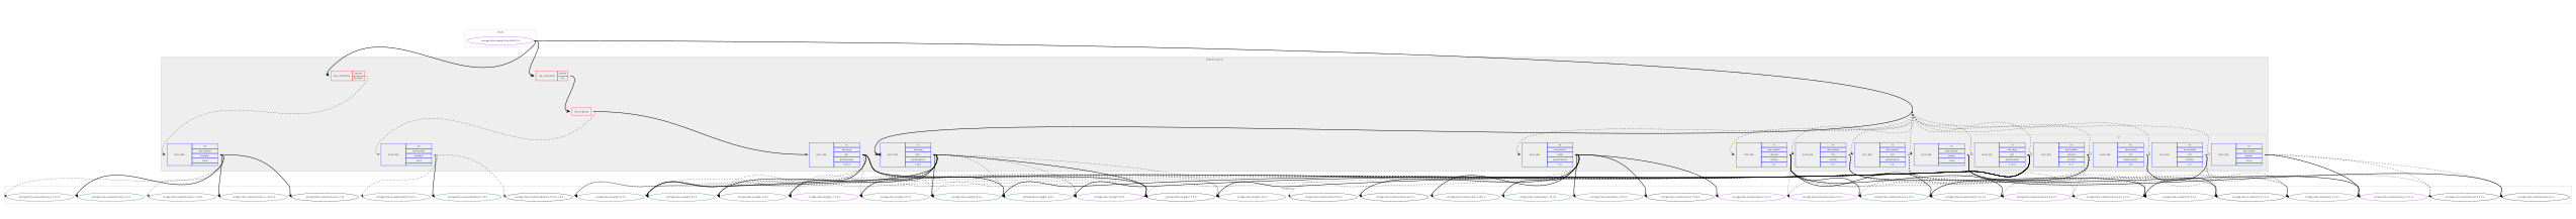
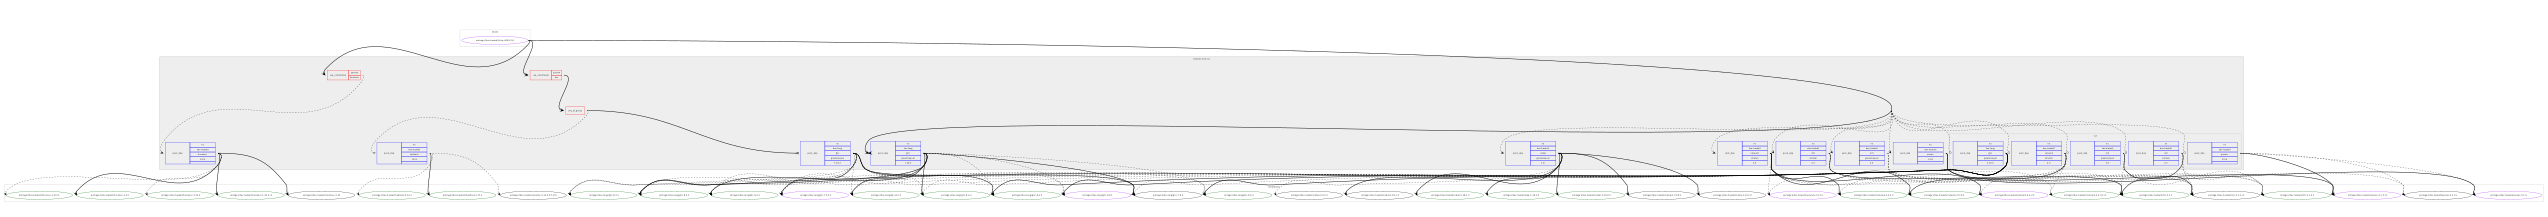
  digraph {
    compound=true
    concentrate=true
    fontname="IBM Plex Sans"
    fontsize=10
    newrank=true
    rankdir=TB
    ranksep=1.5
    node [color=darkgreen fontname="IBM Plex Sans" fontsize=10]
    edge [arrowhead=vee fontname="IBM Plex Sans" headport=w style=dashed tailport=e weight=100]
    n1 [color=purple label="portage://dev-haskell/http-4000.2.8" width=4]
    n2 [color=blue label=<<TABLE BORDER="0" CELLBORDER="1" CELLSPACING="0" CELLPADDING="4" WIDTH="220"><TR><TD ROWSPAN="6" CELLPADDING="30">pack_dep</TD></TR><TR><TD WIDTH="110">no</TD></TR><TR><TD>dev-haskell</TD></TR><TR><TD>haddock</TD></TR><TR><TD>none</TD></TR><TR><TD></TD></TR></TABLE>> shape=none]
    n3 [color=blue label=<<TABLE BORDER="0" CELLBORDER="1" CELLSPACING="0" CELLPADDING="4" WIDTH="220"><TR><TD ROWSPAN="6" CELLPADDING="30">pack_dep</TD></TR><TR><TD WIDTH="110">no</TD></TR><TR><TD>dev-lang</TD></TR><TR><TD>ghc</TD></TR><TR><TD>greaterequal</TD></TR><TR><TD>7.10.2</TD></TR></TABLE>> shape=none]
    n4 [color=red label=<<TABLE BORDER="0" CELLBORDER="1" CELLSPACING="0" CELLPADDING="4"><TR><TD CELLPADDING="10">any_of_group</TD></TR></TABLE>> shape=none]
    n5 [color=red label=<<TABLE BORDER="0" CELLBORDER="1" CELLSPACING="0" CELLPADDING="4"><TR><TD ROWSPAN="3" CELLPADDING="10">use_conditional</TD></TR><TR><TD>positive</TD></TR><TR><TD>doc</TD></TR></TABLE>> shape=none]
    n6 [color=blue label=<<TABLE BORDER="0" CELLBORDER="1" CELLSPACING="0" CELLPADDING="4" WIDTH="220"><TR><TD ROWSPAN="6" CELLPADDING="30">pack_dep</TD></TR><TR><TD WIDTH="110">no</TD></TR><TR><TD>dev-haskell</TD></TR><TR><TD>hscolour</TD></TR><TR><TD>none</TD></TR><TR><TD></TD></TR></TABLE>> shape=none]
    n7 [color=red label=<<TABLE BORDER="0" CELLBORDER="1" CELLSPACING="0" CELLPADDING="4"><TR><TD ROWSPAN="3" CELLPADDING="10">use_conditional</TD></TR><TR><TD>positive</TD></TR><TR><TD>hscolour</TD></TR></TABLE>> shape=none]
    n8 [color=blue label=<<TABLE BORDER="0" CELLBORDER="1" CELLSPACING="0" CELLPADDING="4" WIDTH="220"><TR><TD ROWSPAN="6" CELLPADDING="30">pack_dep</TD></TR><TR><TD WIDTH="110">no</TD></TR><TR><TD>dev-haskell</TD></TR><TR><TD>cabal</TD></TR><TR><TD>greaterequal</TD></TR><TR><TD>1.8</TD></TR></TABLE>> shape=none]
    n9 [color=blue label=<<TABLE BORDER="0" CELLBORDER="1" CELLSPACING="0" CELLPADDING="4" WIDTH="220"><TR><TD ROWSPAN="6" CELLPADDING="30">pack_dep</TD></TR><TR><TD WIDTH="110">no</TD></TR><TR><TD>dev-haskell</TD></TR><TR><TD>mtl</TD></TR><TR><TD>greaterequal</TD></TR><TR><TD>2.0</TD></TR></TABLE>> shape=none]
    n10 [color=blue label=<<TABLE BORDER="0" CELLBORDER="1" CELLSPACING="0" CELLPADDING="4" WIDTH="220"><TR><TD ROWSPAN="6" CELLPADDING="30">pack_dep</TD></TR><TR><TD WIDTH="110">no</TD></TR><TR><TD>dev-haskell</TD></TR><TR><TD>mtl</TD></TR><TR><TD>smaller</TD></TR><TR><TD>2.2</TD></TR></TABLE>> shape=none]
    n11 [color=blue label=<<TABLE BORDER="0" CELLBORDER="1" CELLSPACING="0" CELLPADDING="4" WIDTH="220"><TR><TD ROWSPAN="6" CELLPADDING="30">pack_dep</TD></TR><TR><TD WIDTH="110">no</TD></TR><TR><TD>dev-haskell</TD></TR><TR><TD>network</TD></TR><TR><TD>smaller</TD></TR><TR><TD>2.5</TD></TR></TABLE>> shape=none]
    n12 [color=blue label=<<TABLE BORDER="0" CELLBORDER="1" CELLSPACING="0" CELLPADDING="4" WIDTH="220"><TR><TD ROWSPAN="6" CELLPADDING="30">pack_dep</TD></TR><TR><TD WIDTH="110">no</TD></TR><TR><TD>dev-lang</TD></TR><TR><TD>ghc</TD></TR><TR><TD>greaterequal</TD></TR><TR><TD>6.10.4</TD></TR></TABLE>> shape=none]
    n13 [color=blue label=<<TABLE BORDER="0" CELLBORDER="1" CELLSPACING="0" CELLPADDING="4" WIDTH="220"><TR><TD ROWSPAN="6" CELLPADDING="30">pack_dep</TD></TR><TR><TD WIDTH="110">no</TD></TR><TR><TD>dev-haskell</TD></TR><TR><TD>parsec</TD></TR><TR><TD>none</TD></TR><TR><TD></TD></TR></TABLE>> shape=none]
    n14 [color=blue label=<<TABLE BORDER="0" CELLBORDER="1" CELLSPACING="0" CELLPADDING="4" WIDTH="220"><TR><TD ROWSPAN="6" CELLPADDING="30">pack_dep</TD></TR><TR><TD WIDTH="110">no</TD></TR><TR><TD>dev-haskell</TD></TR><TR><TD>mtl</TD></TR><TR><TD>greaterequal</TD></TR><TR><TD>2.0</TD></TR></TABLE>> shape=none]
    n15 [color=blue label=<<TABLE BORDER="0" CELLBORDER="1" CELLSPACING="0" CELLPADDING="4" WIDTH="220"><TR><TD ROWSPAN="6" CELLPADDING="30">pack_dep</TD></TR><TR><TD WIDTH="110">no</TD></TR><TR><TD>dev-haskell</TD></TR><TR><TD>mtl</TD></TR><TR><TD>smaller</TD></TR><TR><TD>2.2</TD></TR></TABLE>> shape=none]
    n16 [color=blue label=<<TABLE BORDER="0" CELLBORDER="1" CELLSPACING="0" CELLPADDING="4" WIDTH="220"><TR><TD ROWSPAN="6" CELLPADDING="30">pack_dep</TD></TR><TR><TD WIDTH="110">no</TD></TR><TR><TD>dev-haskell</TD></TR><TR><TD>network</TD></TR><TR><TD>smaller</TD></TR><TR><TD>2.5</TD></TR></TABLE>> shape=none]
    n17 [color=blue label=<<TABLE BORDER="0" CELLBORDER="1" CELLSPACING="0" CELLPADDING="4" WIDTH="220"><TR><TD ROWSPAN="6" CELLPADDING="30">pack_dep</TD></TR><TR><TD WIDTH="110">no</TD></TR><TR><TD>dev-haskell</TD></TR><TR><TD>parsec</TD></TR><TR><TD>none</TD></TR><TR><TD></TD></TR></TABLE>> shape=none]
    n18 [color=blue label=<<TABLE BORDER="0" CELLBORDER="1" CELLSPACING="0" CELLPADDING="4" WIDTH="220"><TR><TD ROWSPAN="6" CELLPADDING="30">pack_dep</TD></TR><TR><TD WIDTH="110">no</TD></TR><TR><TD>dev-lang</TD></TR><TR><TD>ghc</TD></TR><TR><TD>greaterequal</TD></TR><TR><TD>6.10.4</TD></TR></TABLE>> shape=none]
    n19 [label="portage://dev-haskell/haddock-2.17.2" width=4]
    n20 [label="portage://dev-haskell/haddock-2.16.1" width=4]
-   n21 [color=black label="portage://dev-haskell/haddock-2.14.3.0.7.8.3" width=4]
+   n21 [color=black label="portage://dev-haskell/smaller-2.14.3.0.7.8.3" width=4]
    n22 [color=purple label="portage://dev-lang/ghc-8.8.1" width=4]
    n23 [label="portage://dev-lang/ghc-8.6.5" width=4]
    n24 [label="portage://dev-lang/ghc-8.6.4" width=4]
    n25 [label="portage://dev-lang/ghc-8.4.2" width=4]
    n26 [label="portage://dev-lang/ghc-8.4.1" width=4]
    n27 [label="portage://dev-lang/ghc-8.2.2" width=4]
    n28 [label="portage://dev-lang/ghc-8.2.1" width=4]
    n29 [label="portage://dev-lang/ghc-8.0.2" width=4]
    n30 [color=black label="portage://dev-lang/ghc-7.8.4" width=4]
    n31 [color=purple label="portage://dev-lang/ghc-7.10.3" width=4]
    n32 [label="portage://dev-haskell/hscolour-1.24.4" width=4]
    n33 [label="portage://dev-haskell/hscolour-1.24" width=4]
    n34 [label="portage://dev-haskell/hscolour-1.23-r1" width=4]
    n35 [color=black label="portage://dev-haskell/hscolour-1.22" width=4]
    n36 [label="portage://dev-haskell/hscolour-1.20.3-r1" width=4]
    n37 [color=black label="portage://dev-haskell/cabal-2.0.0.2" width=4]
-   n38 [color=purple label="portage://dev-haskell/cabal-1.24.2.0" width=4]
+   n38 [color=black label="portage://dev-haskell/cabal-1.24.2.0" width=4]
    n39 [color=black label="portage://dev-haskell/cabal-1.22.8.0" width=4]
-   n40 [label="portage://dev-haskell/dev-1.20.0.2" width=4]
+   n40 [label="portage://dev-haskell/cabal-1.20.0.2" width=4]
    n41 [label="portage://dev-haskell/dep-1.18.1.5" width=4]
    n42 [label="portage://dev-haskell/cabal-1.18.1.3" width=4]
    n43 [color=black label="portage://dev-haskell/cabal-1.18.1.2" width=4]
    n44 [color=black label="portage://dev-haskell/mtl-2.2.1-r1" width=4]
    n45 [label="portage://dev-haskell/mtl-2.2.1" width=4]
    n46 [label="portage://dev-haskell/mtl-2.1.3.1" width=4]
    n47 [label="portage://dev-haskell/network-2.6.3.1-r1" width=4]
    n48 [color=purple label="portage://dev-haskell/network-2.6.2.1" width=4]
    n49 [label="portage://dev-haskell/network-2.5.0.0" width=4]
    n50 [label="portage://dev-haskell/network-2.4.2.2" width=4]
    n51 [color=purple label="portage://dev-haskell/network-2.4.1.2" width=4]
    n52 [color=purple label="portage://dev-haskell/parsec-3.1.9-r1" width=4]
-   n53 [color=black label="portage://dev-haskell/parsec-3.1.5" width=4]
+   n53 [color=purple label="portage://dev-haskell/parsec-3.1.5" width=4]
    n54 [color=black label="portage://dev-haskell/parsec-3.1.11" width=4]
    subgraph cluster_1 {
      color=gray
      label=<<i>ebuild</i>>
      rank=same
      n1
    }
    subgraph cluster_2 {
      color=gray
      label=<<i>dependencies</i>>
      subgraph cluster_3 {
        color=gray
        fillcolor="#eeeeee"
        label=<<i>compile</i>>
        style=filled
        subgraph sub_4 {
          color=gray
          fillcolor="#eeeeee"
          label=<<i>compile</i>>
          style=filled
          n5
          subgraph sub_5 {
            color=gray
            fillcolor="#eeeeee"
            label=<<i>compile</i>>
            style=filled
            n4
            subgraph sub_6 {
              color=gray
              fillcolor="#eeeeee"
              label=<<i>compile</i>>
              style=filled
              n2
            }
            subgraph sub_7 {
              color=gray
              fillcolor="#eeeeee"
              label=<<i>compile</i>>
              style=filled
              n3
            }
          }
        }
        subgraph sub_8 {
          color=gray
          fillcolor="#eeeeee"
          label=<<i>compile</i>>
          style=filled
          n7
          subgraph sub_9 {
            color=gray
            fillcolor="#eeeeee"
            label=<<i>compile</i>>
            style=filled
            n6
          }
        }
        subgraph sub_10 {
          color=gray
          fillcolor="#eeeeee"
          label=<<i>compile</i>>
          style=filled
          n8
        }
        subgraph sub_11 {
          color=gray
          fillcolor="#eeeeee"
          label=<<i>compile</i>>
          style=filled
          n9
        }
        subgraph sub_12 {
          color=gray
          fillcolor="#eeeeee"
          label=<<i>compile</i>>
          style=filled
          n10
        }
        subgraph sub_13 {
          color=gray
          fillcolor="#eeeeee"
          label=<<i>compile</i>>
          style=filled
          n11
        }
        subgraph sub_14 {
          color=gray
          fillcolor="#eeeeee"
          label=<<i>compile</i>>
          style=filled
          n12
        }
        subgraph sub_15 {
          color=gray
          fillcolor="#eeeeee"
          label=<<i>compile</i>>
          style=filled
          n13
        }
      }
      subgraph cluster_16 {
        color=gray
        fillcolor="#eeeeee"
        label=<<i>compile and run</i>>
        style=filled
      }
      subgraph cluster_17 {
        color=gray
        fillcolor="#eeeeee"
        label=<<i>run</i>>
        style=filled
        subgraph sub_18 {
          color=gray
          fillcolor="#eeeeee"
          label=<<i>run</i>>
          style=filled
          n14
        }
        subgraph sub_19 {
          color=gray
          fillcolor="#eeeeee"
          label=<<i>run</i>>
          style=filled
          n15
        }
        subgraph sub_20 {
          color=gray
          fillcolor="#eeeeee"
          label=<<i>run</i>>
          style=filled
          n16
        }
        subgraph sub_21 {
          color=gray
          fillcolor="#eeeeee"
          label=<<i>run</i>>
          style=filled
          n17
        }
        subgraph sub_22 {
          color=gray
          fillcolor="#eeeeee"
          label=<<i>run</i>>
          style=filled
          n18
        }
      }
    }
    subgraph cluster_23 {
      color=gray
      label=<<i>candidates</i>>
      rank=same
      subgraph sub_24 {
        color=black
        label=<<i>candidates</i>>
        nodesep=1
        rank=same
        n19
        n20
        n21
      }
      subgraph sub_25 {
        color=black
        label=<<i>candidates</i>>
        nodesep=1
        rank=same
        n22
        n23
        n24
        n25
        n26
        n27
        n28
        n29
        n30
        n31
      }
      subgraph sub_26 {
        color=black
        label=<<i>candidates</i>>
        nodesep=1
        rank=same
        n32
        n33
        n34
        n35
        n36
      }
      subgraph sub_27 {
        color=black
        label=<<i>candidates</i>>
        nodesep=1
        rank=same
        n37
        n38
        n39
        n40
        n41
        n42
        n43
      }
      subgraph sub_28 {
        color=black
        label=<<i>candidates</i>>
        nodesep=1
        rank=same
        n44
        n45
        n46
      }
      subgraph sub_29 {
        color=black
        label=<<i>candidates</i>>
        nodesep=1
        rank=same
        n44
        n45
        n46
      }
      subgraph sub_30 {
        color=black
        label=<<i>candidates</i>>
        nodesep=1
        rank=same
        n47
        n48
        n49
        n50
        n51
      }
      subgraph sub_31 {
        color=black
        label=<<i>candidates</i>>
        nodesep=1
        rank=same
        n52
        n53
        n54
      }
      subgraph sub_32 {
        color=black
        label=<<i>candidates</i>>
        nodesep=1
        rank=same
        n44
        n45
        n46
      }
      subgraph sub_33 {
        color=black
        label=<<i>candidates</i>>
        nodesep=1
        rank=same
        n22
        n23
        n24
        n25
        n26
        n27
        n28
        n29
        n30
        n31
      }
      subgraph sub_34 {
        color=black
        label=<<i>candidates</i>>
        nodesep=1
        rank=same
        n44
        n45
        n46
      }
      subgraph sub_35 {
        color=black
        label=<<i>candidates</i>>
        nodesep=1
        rank=same
        n47
        n48
        n49
        n50
        n51
      }
      subgraph sub_36 {
        color=black
        label=<<i>candidates</i>>
        nodesep=1
        rank=same
        n52
        n53
        n54
      }
      subgraph sub_37 {
        color=black
        label=<<i>candidates</i>>
        nodesep=1
        rank=same
        n22
        n23
        n24
        n25
        n26
        n27
        n28
        n29
        n30
        n31
      }
    }
    n1 -> n5 [style=bold weight=20]
    n1 -> n7 [style=bold weight=20]
    n1 -> n8 [weight=20]
    n1 -> n9 [weight=20]
    n1 -> n10 [weight=20]
    n1 -> n11 [weight=20]
    n1 -> n12 [style=bold weight=20]
    n1 -> n13 [weight=20]
    n1 -> n14 [arrowhead=odot weight=20]
    n1 -> n15 [arrowhead=odot weight=20]
    n1 -> n16 [arrowhead=odot weight=20]
    n1 -> n17 [arrowhead=odot weight=20]
    n1 -> n18 [arrowhead=odot weight=20]
    n2 -> n19 [style=bold]
    n2 -> n20
    n2 -> n21
    n3 -> n22
    n3 -> n23 [style=bold]
    n3 -> n24
    n3 -> n25
    n3 -> n26
    n3 -> n27
    n3 -> n28
    n3 -> n29
    n3 -> n30 [style=bold]
    n3 -> n31 [style=bold]
    n4 -> n2 [arrowhead=oinv weight=20]
    n4 -> n3 [arrowhead=oinv style=bold weight=20]
    n5 -> n4 [style=bold weight=20]
    n6 -> n32
    n6 -> n33 [style=bold]
    n6 -> n34
    n6 -> n35 [style=bold]
    n6 -> n36 [style=bold]
    n7 -> n6 [weight=20]
    n8 -> n37
    n8 -> n38 [style=bold]
    n8 -> n39 [style=bold]
    n8 -> n40 [style=bold]
    n8 -> n41 [style=bold]
    n8 -> n42 [style=bold]
    n8 -> n43 [style=bold]
    n9 -> n44
    n9 -> n45
    n9 -> n46
    n10 -> n44
    n10 -> n45 [style=bold]
    n10 -> n46
    n11 -> n47
    n11 -> n48 [style=bold]
    n11 -> n49 [style=bold]
    n11 -> n50 [style=bold]
    n11 -> n51
    n12 -> n22
    n12 -> n23
    n12 -> n24 [style=bold]
    n12 -> n25 [style=bold]
    n12 -> n26 [style=bold]
    n12 -> n27 [style=bold]
    n12 -> n28
    n12 -> n29
    n12 -> n30 [style=bold]
    n12 -> n31
    n13 -> n52 [style=bold]
    n13 -> n53 [style=bold]
    n13 -> n54
    n14 -> n44 [style=bold]
    n14 -> n45
    n14 -> n46
    n15 -> n44
    n15 -> n45 [style=bold]
    n15 -> n46
    n16 -> n47
    n16 -> n48
    n16 -> n49 [style=bold]
    n16 -> n50
    n16 -> n51
    n17 -> n52 [style=bold]
    n17 -> n53
    n17 -> n54
    n18 -> n22 [style=bold]
    n18 -> n23 [style=bold]
    n18 -> n24
    n18 -> n25
    n18 -> n26
    n18 -> n27 [style=bold]
    n18 -> n28
    n18 -> n29 [style=bold]
    n18 -> n30
    n18 -> n31
  }
